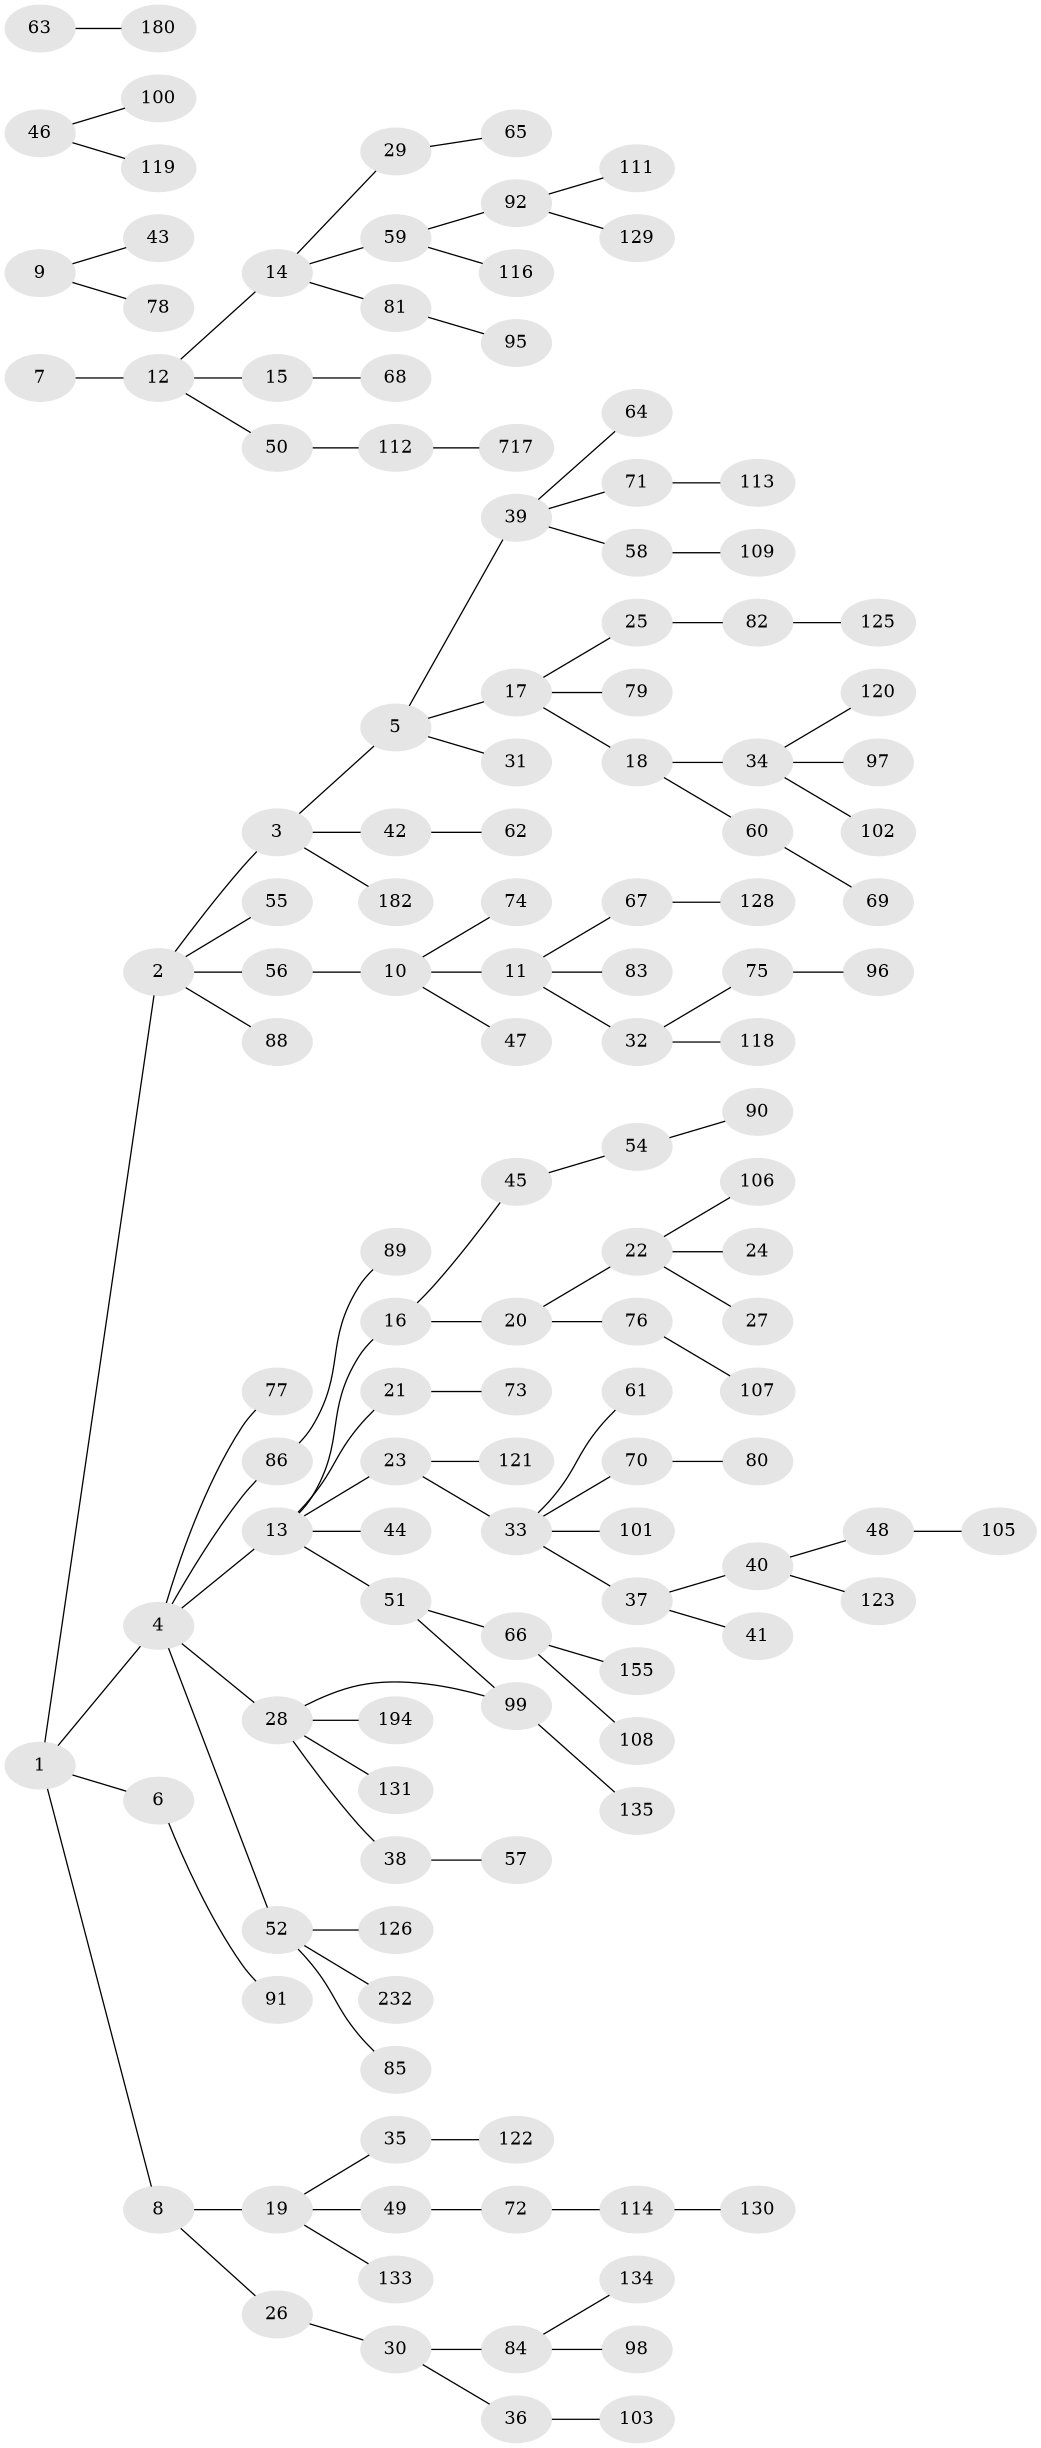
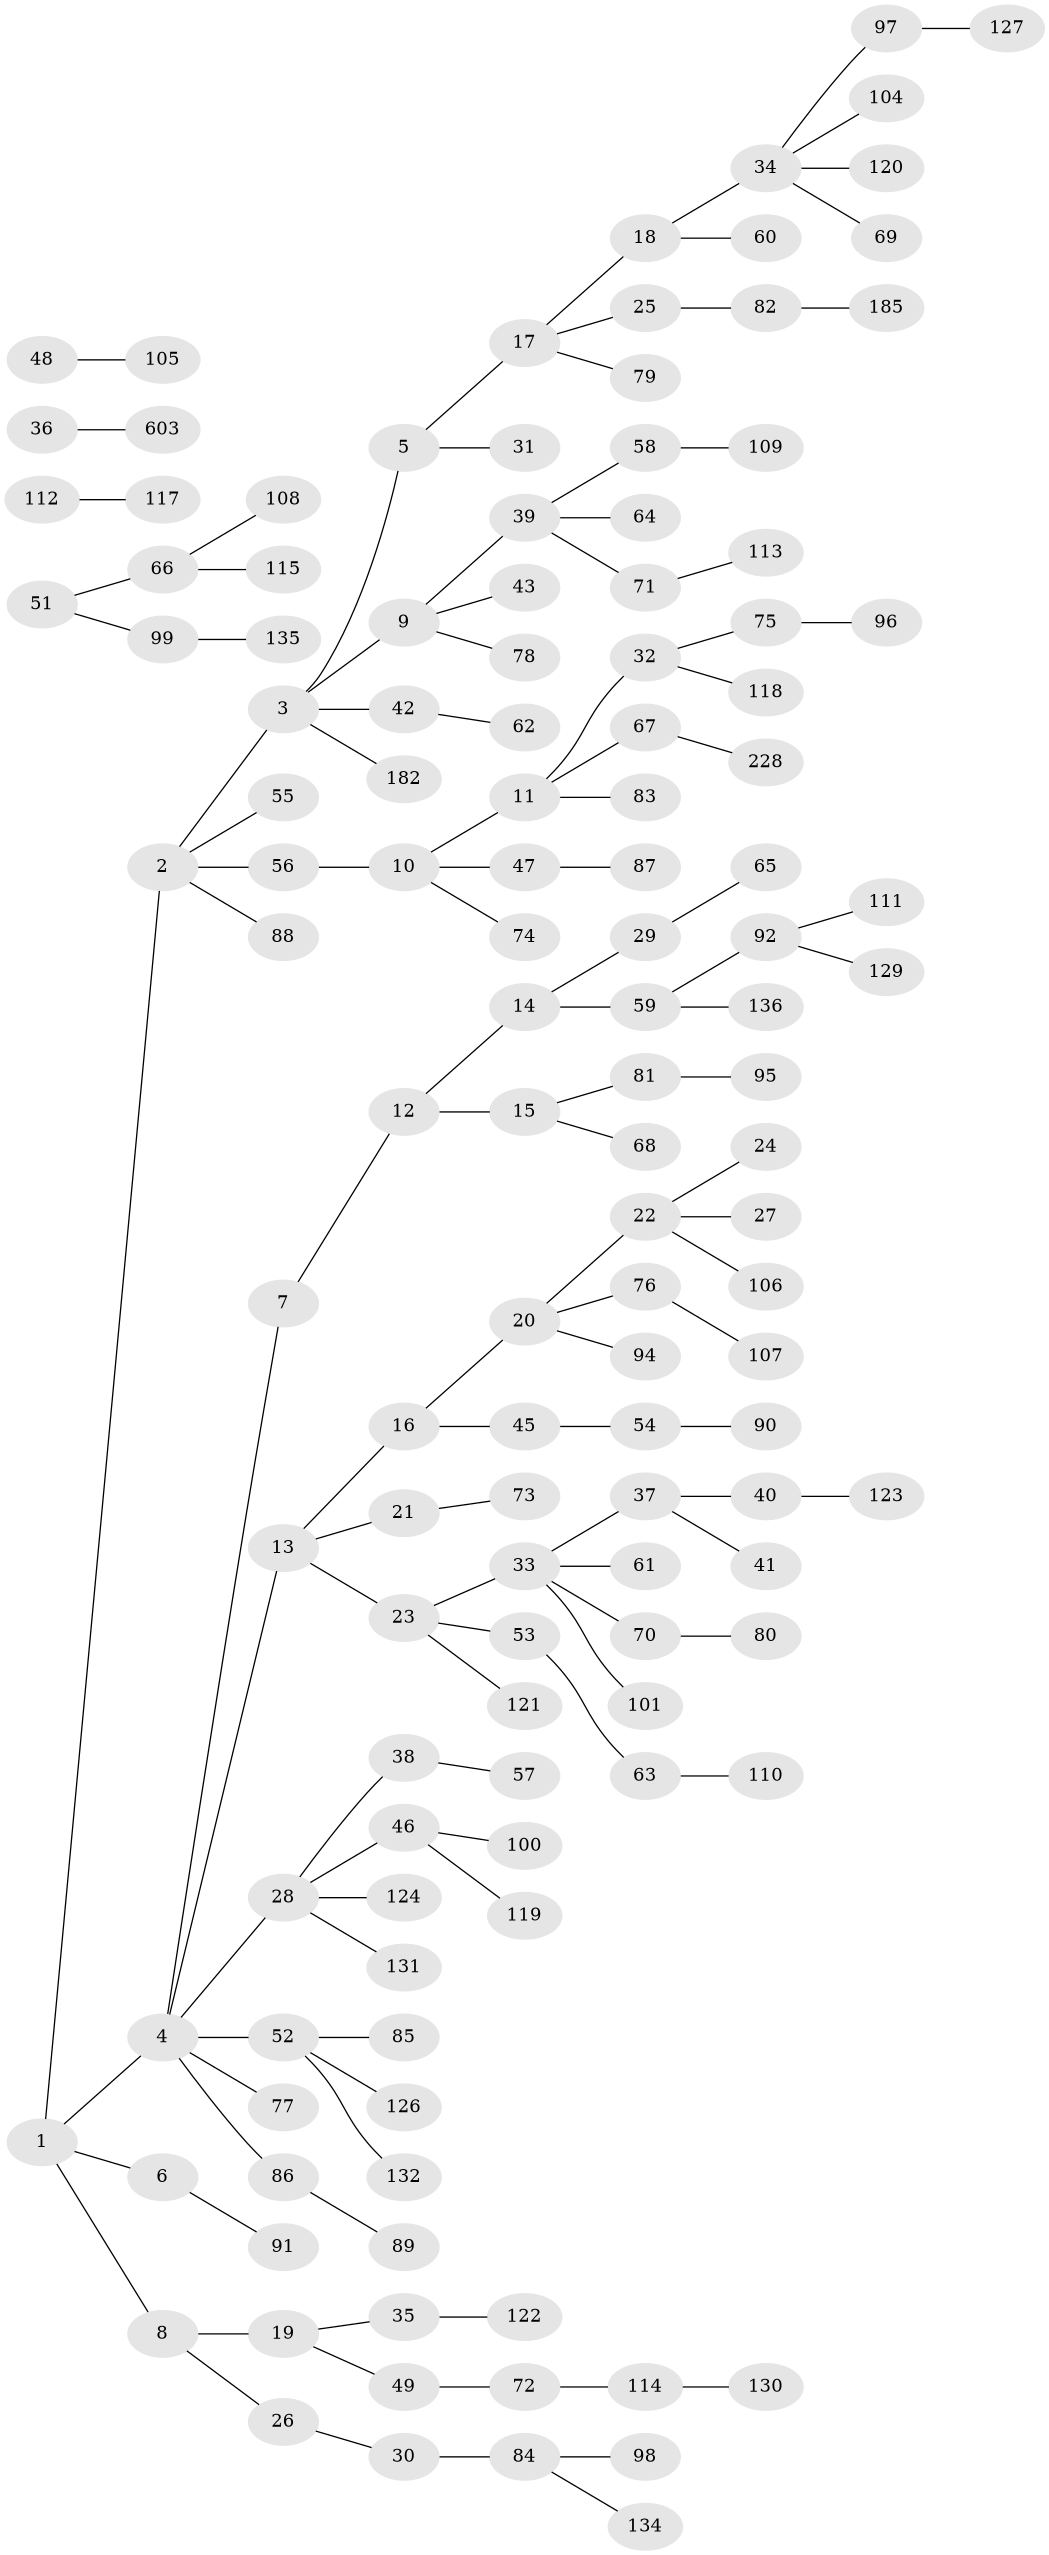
  graph {
    rankdir=LR
    node [color=gray90 style=filled]
    1
    2
    4
    6
    8
    3
    55
    56
    88
    7
    13
    28
    52
    77
    86
    91
    19
    26
    5
    9
    42
    n22 [label=182]
    10
    11
    47
    74
    17
    31
    39
    43
    78
    62
    12
    16
    21
    23
-   44
    51
    38
    46
-   124 [label=194]
+   124
    131
    85
    126
-   132 [label=232]
+   132
    89
    18
    25
    79
    58
    64
    71
    14
    15
-   50
    35
    49
-   133
    30
    32
    67
    83
+   87
    75
    118
-   128
+   128 [label=228]
    29
    59
    81
    68
    112
    20
    45
    73
    33
+   53
    121
    66
    99
    65
    92
-   116
+   116 [label=136]
    95
    22
    76
+   94
    54
    34
    60
    82
    97
-   104 [label=102]
+   104
    120
    69
    122
    72
    24
    27
    106
    107
    37
    61
    70
    101
    63
-   125
+   125 [label=185]
    36
    84
    57
    100
    119
-   103
+   103 [label=603]
    98
    134
    96
    40
    41
    80
+   127
    48
    123
    109
    113
    105
    90
    114
-   117 [label=717]
+   117
    108
-   115 [label=155]
+   115
    135
-   110 [label=180]
+   110
    111
    129
    130
    1 -- 2
    1 -- 4
    1 -- 6
    1 -- 8
    2 -- 3
    2 -- 55
    2 -- 56
    2 -- 88
+   4 -- 7
    4 -- 13
    4 -- 28
    4 -- 52
    4 -- 77
    4 -- 86
    6 -- 91
    8 -- 19
    8 -- 26
    3 -- 5
+   3 -- 9
    3 -- 42
    3 -- n22
    56 -- 10
    7 -- 12
    13 -- 16
    13 -- 21
    13 -- 23
-   13 -- 44
-   13 -- 51
    28 -- 38
-   28 -- 99
+   28 -- 46
    28 -- 124
    28 -- 131
    52 -- 85
    52 -- 126
    52 -- 132
    86 -- 89
    19 -- 35
    19 -- 49
-   19 -- 133
    26 -- 30
    5 -- 17
    5 -- 31
-   5 -- 39
+   9 -- 39
    9 -- 43
    9 -- 78
    42 -- 62
    10 -- 11
    10 -- 47
    10 -- 74
    11 -- 32
    11 -- 67
    11 -- 83
+   47 -- 87
    17 -- 18
    17 -- 25
    17 -- 79
    39 -- 58
    39 -- 64
    39 -- 71
    12 -- 14
    12 -- 15
-   12 -- 50
    16 -- 20
    16 -- 45
    21 -- 73
    23 -- 33
+   23 -- 53
    23 -- 121
    51 -- 66
    51 -- 99
    38 -- 57
    46 -- 100
    46 -- 119
    18 -- 34
    18 -- 60
    25 -- 82
    58 -- 109
    71 -- 113
    14 -- 29
    14 -- 59
-   14 -- 81
+   15 -- 81
    15 -- 68
-   50 -- 112
    35 -- 122
    49 -- 72
-   30 -- 36
    30 -- 84
    32 -- 75
    32 -- 118
    67 -- 128
    75 -- 96
    29 -- 65
    59 -- 92
    59 -- 116
    81 -- 95
    112 -- 117
    20 -- 22
    20 -- 76
+   20 -- 94
    45 -- 54
    33 -- 37
    33 -- 61
    33 -- 70
    33 -- 101
+   53 -- 63
    66 -- 108
    66 -- 115
    99 -- 135
    92 -- 111
    92 -- 129
    22 -- 24
    22 -- 27
    22 -- 106
    76 -- 107
    54 -- 90
    34 -- 97
    34 -- 104
    34 -- 120
-   60 -- 69
+   34 -- 69
    82 -- 125
+   97 -- 127
    72 -- 114
    37 -- 40
    37 -- 41
    70 -- 80
    63 -- 110
    36 -- 103
    84 -- 98
    84 -- 134
-   40 -- 48
    40 -- 123
    48 -- 105
    114 -- 130
  }
